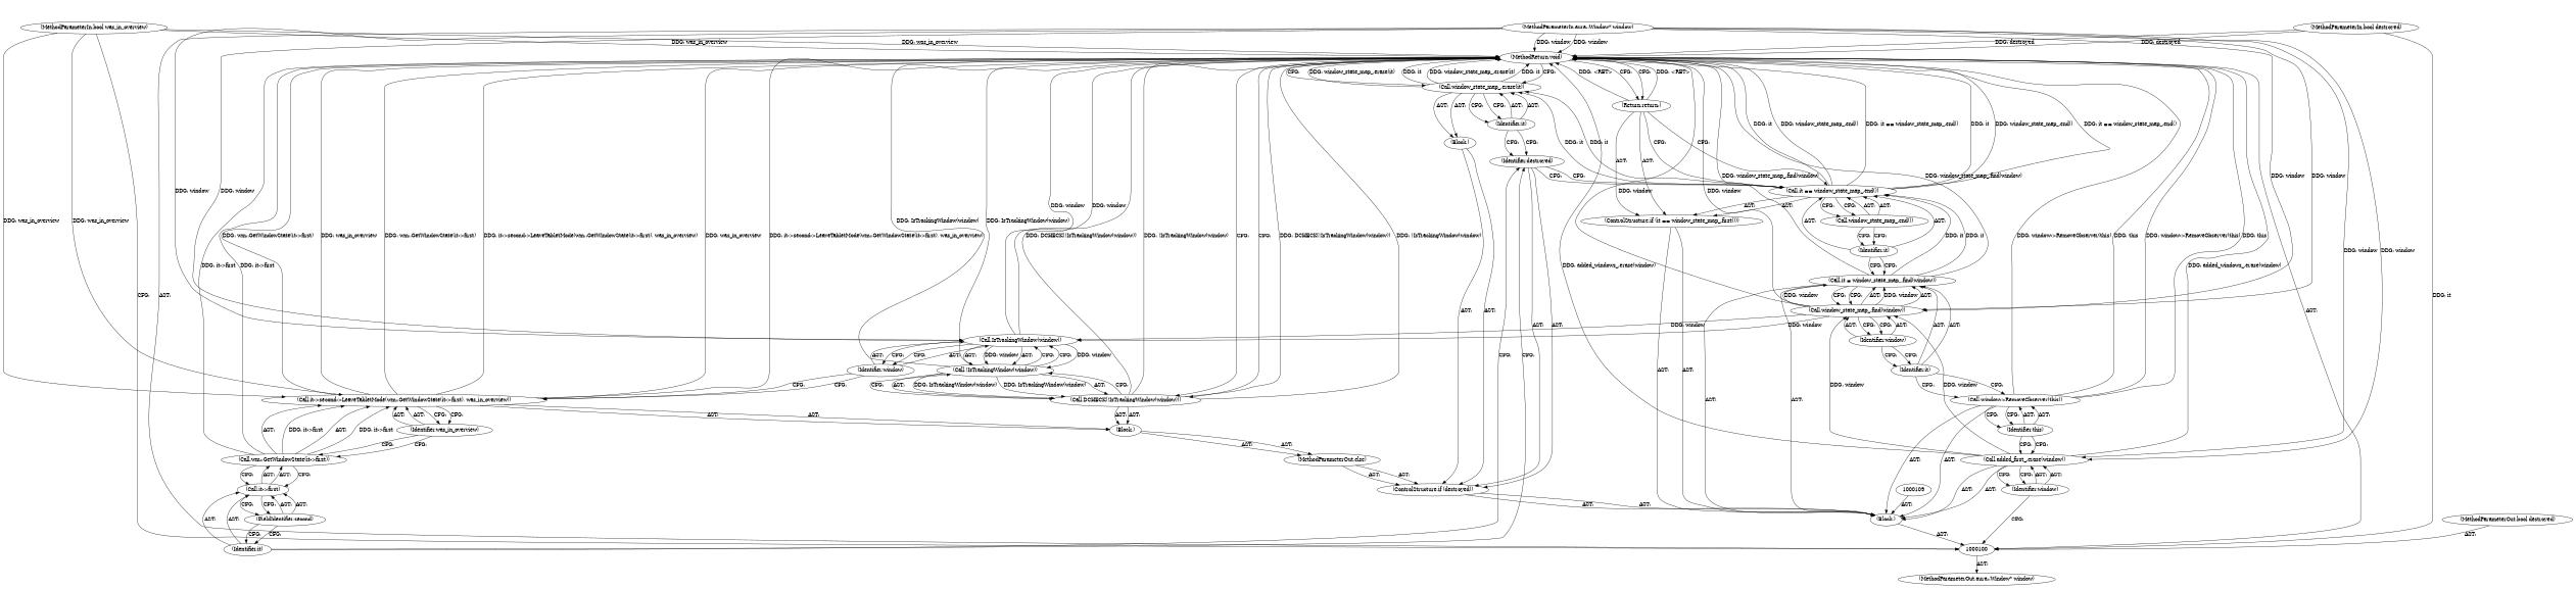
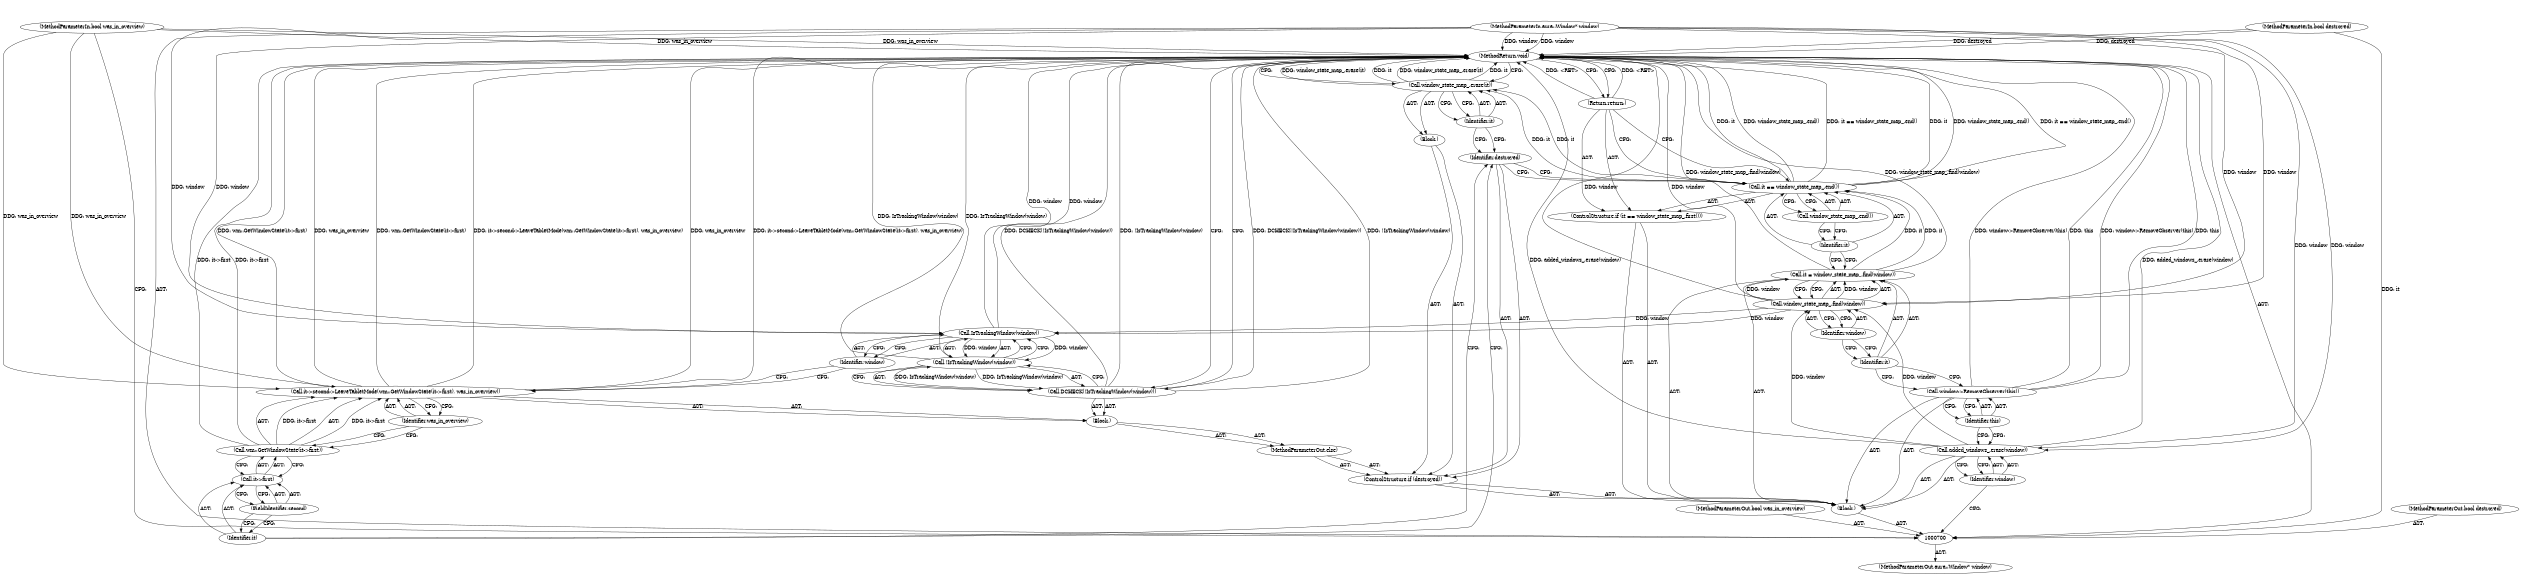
  digraph {
    n1 [label="(MethodReturn,void)"]
    n2 [label="(Call,window_state_map_.erase(it))"]
    n3 [label="(Call,DCHECK(!IsTrackingWindow(window)))"]
    n4 [label="(Return,return;)"]
-   1000100
+   1000100 [label=1000700]
    n6 [label="(Block,)"]
    n7 [label="(Identifier,it)"]
    n8 [label="(Block,)"]
    n9 [label="(Call,!IsTrackingWindow(window))"]
    n10 [label="(Call,it == window_state_map_.end())"]
    n11 [label="(ControlStructure,if (it == window_state_map_.first()))"]
    n12 [label="(MethodParameterOut,aura::Window* window)"]
    n13 [label="(MethodParameterIn,aura::Window* window)"]
    n14 [label="(Call,IsTrackingWindow(window))"]
-   n15 [label="(Call,added_first_.erase(window))"]
+   n15 [label="(Call,added_windows_.erase(window))"]
    n16 [label="(Call,window_state_map_.find(window))"]
    n17 [label="(Identifier,window)"]
    n18 [label="(Block,)"]
    n19 [label="(Identifier,window)"]
    n20 [label="(Call,it = window_state_map_.find(window))"]
    n21 [label="(Identifier,window)"]
    n22 [label="(ControlStructure,if (destroyed))"]
    n23 [label="(Identifier,destroyed)"]
    n24 [label="(Call,window_state_map_.end())"]
    n25 [label="(MethodParameterOut,else)"]
    n26 [label="(Call,wm::GetWindowState(it->first))"]
    n27 [label="(Call,it->second->LeaveTabletMode(wm::GetWindowState(it->first), was_in_overview))"]
    n28 [label="(Call,it->first)"]
    n29 [label="(Identifier,was_in_overview)"]
    n30 [label="(FieldIdentifier,second)"]
    n31 [label="(Identifier,it)"]
    n32 [label="(MethodParameterIn,bool destroyed)"]
    n33 [label="(MethodParameterOut,bool destroyed)"]
    n34 [label="(MethodParameterIn,bool was_in_overview)"]
+   n35 [label="(MethodParameterOut,bool was_in_overview)"]
    n36 [label="(Identifier,this)"]
    n37 [label="(Call,window->RemoveObserver(this))"]
    n38 [label="(Identifier,it)"]
    n39 [label="(Identifier,it)"]
-   1000109
    n1 -> n2 [label="CFG: "]
    n1 -> n2 [label="CFG: "]
    n1 -> n3 [label="CFG: "]
    n1 -> n3 [label="CFG: "]
    n1 -> n4 [label="CFG: "]
    n1 -> n4 [label="CFG: "]
    n1 -> 1000100 [label="AST: "]
    n2 -> n1 [label="DDG: window_state_map_.erase(it)"]
    n2 -> n1 [label="DDG: it"]
    n2 -> n1 [label="DDG: window_state_map_.erase(it)"]
    n2 -> n1 [label="DDG: it"]
    n2 -> n6 [label="AST: "]
    n2 -> n6 [label="AST: "]
    n2 -> n7 [label="CFG: "]
    n2 -> n7 [label="CFG: "]
    n3 -> n1 [label="DDG: DCHECK(!IsTrackingWindow(window))"]
    n3 -> n1 [label="DDG: !IsTrackingWindow(window)"]
    n3 -> n1 [label="DDG: DCHECK(!IsTrackingWindow(window))"]
    n3 -> n1 [label="DDG: !IsTrackingWindow(window)"]
    n3 -> n8 [label="AST: "]
    n3 -> n8 [label="AST: "]
    n3 -> n9 [label="CFG: "]
    n3 -> n9 [label="CFG: "]
    n4 -> n1 [label="DDG: <RET>"]
    n4 -> n1 [label="DDG: <RET>"]
    n4 -> n10 [label="CFG: "]
    n4 -> n10 [label="CFG: "]
    n4 -> n11 [label="AST: "]
    n4 -> n11 [label="AST: "]
    1000100 -> n12 [label="AST: "]
    n6 -> n22 [label="AST: "]
    n6 -> n22 [label="AST: "]
    n7 -> n2 [label="AST: "]
    n7 -> n2 [label="AST: "]
    n7 -> n23 [label="CFG: "]
    n7 -> n23 [label="CFG: "]
    n8 -> n25 [label="AST: "]
    n8 -> n25 [label="AST: "]
    n9 -> n1 [label="DDG: IsTrackingWindow(window)"]
    n9 -> n1 [label="DDG: IsTrackingWindow(window)"]
    n9 -> n3 [label="AST: "]
    n9 -> n3 [label="DDG: IsTrackingWindow(window)"]
    n9 -> n3 [label="AST: "]
    n9 -> n3 [label="DDG: IsTrackingWindow(window)"]
    n9 -> n14 [label="CFG: "]
    n9 -> n14 [label="CFG: "]
    n10 -> n1 [label="DDG: window_state_map_.end()"]
    n10 -> n1 [label="DDG: it == window_state_map_.end()"]
    n10 -> n1 [label="DDG: it"]
    n10 -> n1 [label="DDG: window_state_map_.end()"]
    n10 -> n1 [label="DDG: it == window_state_map_.end()"]
    n10 -> n1 [label="DDG: it"]
    n10 -> n2 [label="DDG: it"]
    n10 -> n2 [label="DDG: it"]
    n10 -> n11 [label="AST: "]
    n10 -> n11 [label="AST: "]
    n10 -> n24 [label="CFG: "]
    n10 -> n24 [label="CFG: "]
    n11 -> n18 [label="AST: "]
    n11 -> n18 [label="AST: "]
    n13 -> n1 [label="DDG: window"]
    n13 -> n1 [label="DDG: window"]
    n13 -> 1000100 [label="AST: "]
    n13 -> n14 [label="DDG: window"]
    n13 -> n14 [label="DDG: window"]
    n13 -> n15 [label="DDG: window"]
    n13 -> n15 [label="DDG: window"]
    n13 -> n16 [label="DDG: window"]
    n13 -> n16 [label="DDG: window"]
    n14 -> n1 [label="DDG: window"]
    n14 -> n1 [label="DDG: window"]
    n14 -> n9 [label="AST: "]
    n14 -> n9 [label="DDG: window"]
    n14 -> n9 [label="AST: "]
    n14 -> n9 [label="DDG: window"]
    n14 -> n17 [label="CFG: "]
    n14 -> n17 [label="CFG: "]
    n15 -> n1 [label="DDG: added_windows_.erase(window)"]
    n15 -> n1 [label="DDG: added_windows_.erase(window)"]
    n15 -> n16 [label="DDG: window"]
    n15 -> n16 [label="DDG: window"]
    n15 -> n18 [label="AST: "]
    n15 -> n18 [label="AST: "]
    n15 -> n19 [label="CFG: "]
    n15 -> n19 [label="CFG: "]
    n16 -> n1 [label="DDG: window"]
    n16 -> n1 [label="DDG: window"]
    n16 -> n14 [label="DDG: window"]
    n16 -> n14 [label="DDG: window"]
    n16 -> n20 [label="AST: "]
    n16 -> n20 [label="DDG: window"]
    n16 -> n20 [label="AST: "]
    n16 -> n20 [label="DDG: window"]
    n16 -> n21 [label="CFG: "]
    n16 -> n21 [label="CFG: "]
    n17 -> n14 [label="AST: "]
    n17 -> n14 [label="AST: "]
    n17 -> n27 [label="CFG: "]
    n17 -> n27 [label="CFG: "]
    n18 -> 1000100 [label="AST: "]
    n19 -> 1000100 [label="CFG: "]
    n19 -> n15 [label="AST: "]
    n19 -> n15 [label="AST: "]
    n20 -> n1 [label="DDG: window_state_map_.find(window)"]
    n20 -> n1 [label="DDG: window_state_map_.find(window)"]
    n20 -> n10 [label="DDG: it"]
    n20 -> n10 [label="DDG: it"]
    n20 -> n16 [label="CFG: "]
    n20 -> n16 [label="CFG: "]
    n20 -> n18 [label="AST: "]
    n20 -> n18 [label="AST: "]
    n21 -> n16 [label="AST: "]
    n21 -> n16 [label="AST: "]
    n21 -> n38 [label="CFG: "]
    n21 -> n38 [label="CFG: "]
    n22 -> n18 [label="AST: "]
    n22 -> n18 [label="AST: "]
    n23 -> n10 [label="CFG: "]
    n23 -> n10 [label="CFG: "]
    n23 -> n22 [label="AST: "]
    n23 -> n22 [label="AST: "]
    n24 -> n10 [label="AST: "]
    n24 -> n10 [label="AST: "]
    n24 -> n39 [label="CFG: "]
    n24 -> n39 [label="CFG: "]
    n25 -> n22 [label="AST: "]
    n25 -> n22 [label="AST: "]
    n26 -> n1 [label="DDG: it->first"]
    n26 -> n1 [label="DDG: it->first"]
    n26 -> n27 [label="AST: "]
    n26 -> n27 [label="DDG: it->first"]
    n26 -> n27 [label="AST: "]
    n26 -> n27 [label="DDG: it->first"]
    n26 -> n28 [label="CFG: "]
    n26 -> n28 [label="CFG: "]
    n27 -> n1 [label="DDG: it->second->LeaveTabletMode(wm::GetWindowState(it->first), was_in_overview)"]
    n27 -> n1 [label="DDG: wm::GetWindowState(it->first)"]
    n27 -> n1 [label="DDG: was_in_overview"]
    n27 -> n1 [label="DDG: it->second->LeaveTabletMode(wm::GetWindowState(it->first), was_in_overview)"]
    n27 -> n1 [label="DDG: wm::GetWindowState(it->first)"]
    n27 -> n1 [label="DDG: was_in_overview"]
    n27 -> n8 [label="AST: "]
    n27 -> n8 [label="AST: "]
    n27 -> n29 [label="CFG: "]
    n27 -> n29 [label="CFG: "]
    n28 -> n26 [label="AST: "]
    n28 -> n26 [label="AST: "]
    n28 -> n30 [label="CFG: "]
    n28 -> n30 [label="CFG: "]
    n29 -> n26 [label="CFG: "]
    n29 -> n26 [label="CFG: "]
    n29 -> n27 [label="AST: "]
    n29 -> n27 [label="AST: "]
    n30 -> n28 [label="AST: "]
    n30 -> n28 [label="AST: "]
    n30 -> n31 [label="CFG: "]
    n30 -> n31 [label="CFG: "]
    n31 -> n23 [label="CFG: "]
    n31 -> n23 [label="CFG: "]
    n31 -> n28 [label="AST: "]
    n31 -> n28 [label="AST: "]
    n32 -> n1 [label="DDG: destroyed"]
    n32 -> n1 [label="DDG: destroyed"]
    n32 -> 1000100 [label="DDG: it"]
    n33 -> 1000100 [label="AST: "]
    n34 -> n1 [label="DDG: was_in_overview"]
    n34 -> n1 [label="DDG: was_in_overview"]
    n34 -> 1000100 [label="CFG: "]
    n34 -> n27 [label="DDG: was_in_overview"]
    n34 -> n27 [label="DDG: was_in_overview"]
+   n35 -> 1000100 [label="AST: "]
    n36 -> n15 [label="CFG: "]
    n36 -> n15 [label="CFG: "]
    n36 -> n37 [label="AST: "]
    n36 -> n37 [label="AST: "]
    n37 -> n1 [label="DDG: this"]
    n37 -> n1 [label="DDG: window->RemoveObserver(this)"]
    n37 -> n1 [label="DDG: this"]
    n37 -> n1 [label="DDG: window->RemoveObserver(this)"]
    n37 -> n18 [label="AST: "]
    n37 -> n18 [label="AST: "]
    n37 -> n36 [label="CFG: "]
    n37 -> n36 [label="CFG: "]
    n38 -> n20 [label="AST: "]
    n38 -> n20 [label="AST: "]
    n38 -> n37 [label="CFG: "]
    n38 -> n37 [label="CFG: "]
    n39 -> n10 [label="AST: "]
    n39 -> n10 [label="AST: "]
    n39 -> n20 [label="CFG: "]
    n39 -> n20 [label="CFG: "]
-   1000109 -> n18 [label="AST: "]
  }
